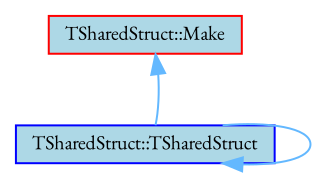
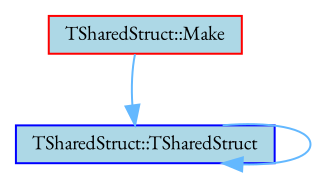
  digraph {
    rankdir=TB
    fontname="EB Garamond"
    node [fillcolor=lightblue fontname="EB Garamond" fontsize=10 shape=box style=filled]
    edge [color=steelblue1 fontname="EB Garamond" fontsize=10 labelfontname=Helvetica labelfontsize=10 style=solid]
    n1 [color=red fontcolor=black height=0.2 label="TSharedStruct::Make" width=0.4]
    n2 [color=blue height=0.2 label="TSharedStruct::TSharedStruct" width=0.4]
-   n2 -> n1
+   n1 -> n2
    n2 -> n2
  }
